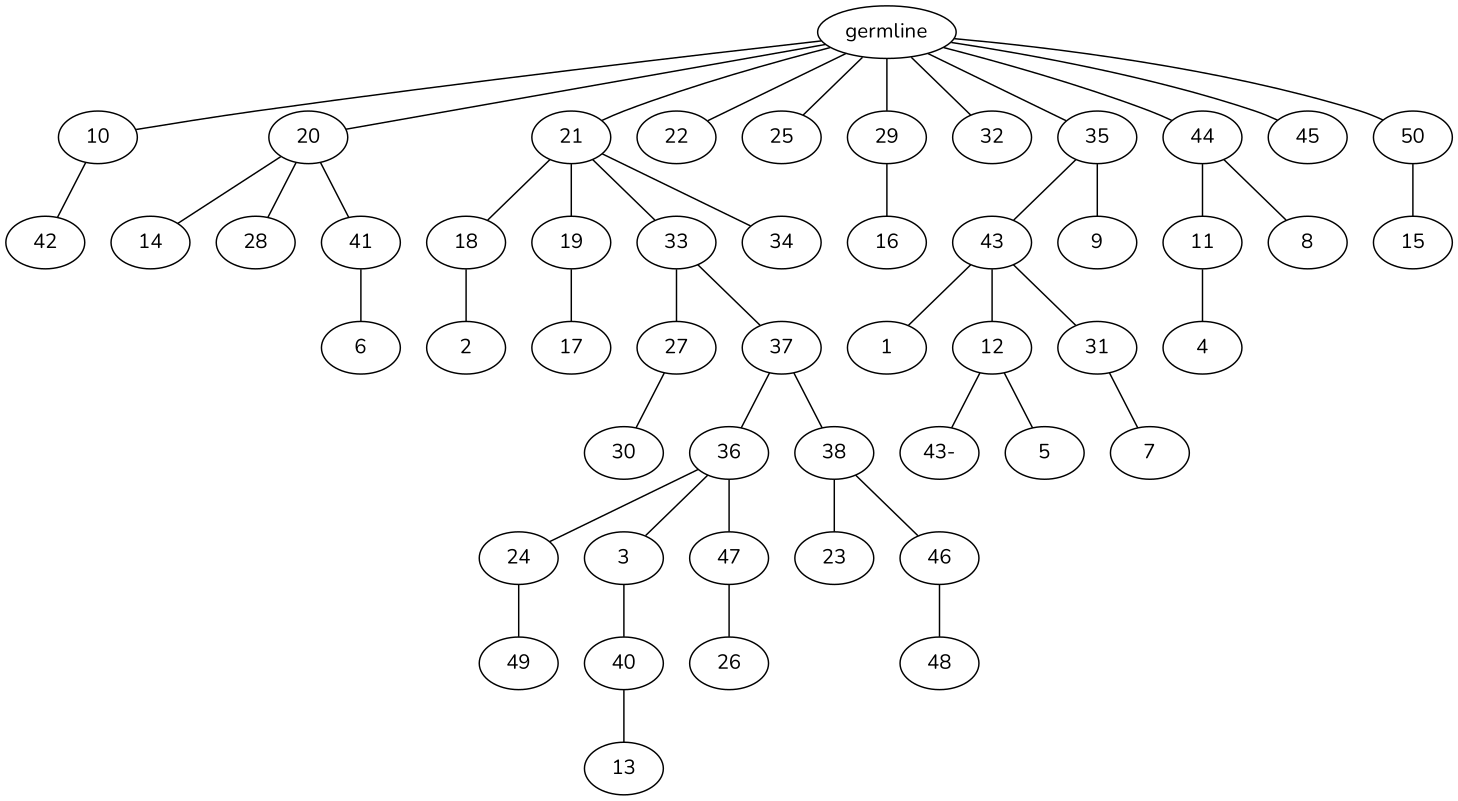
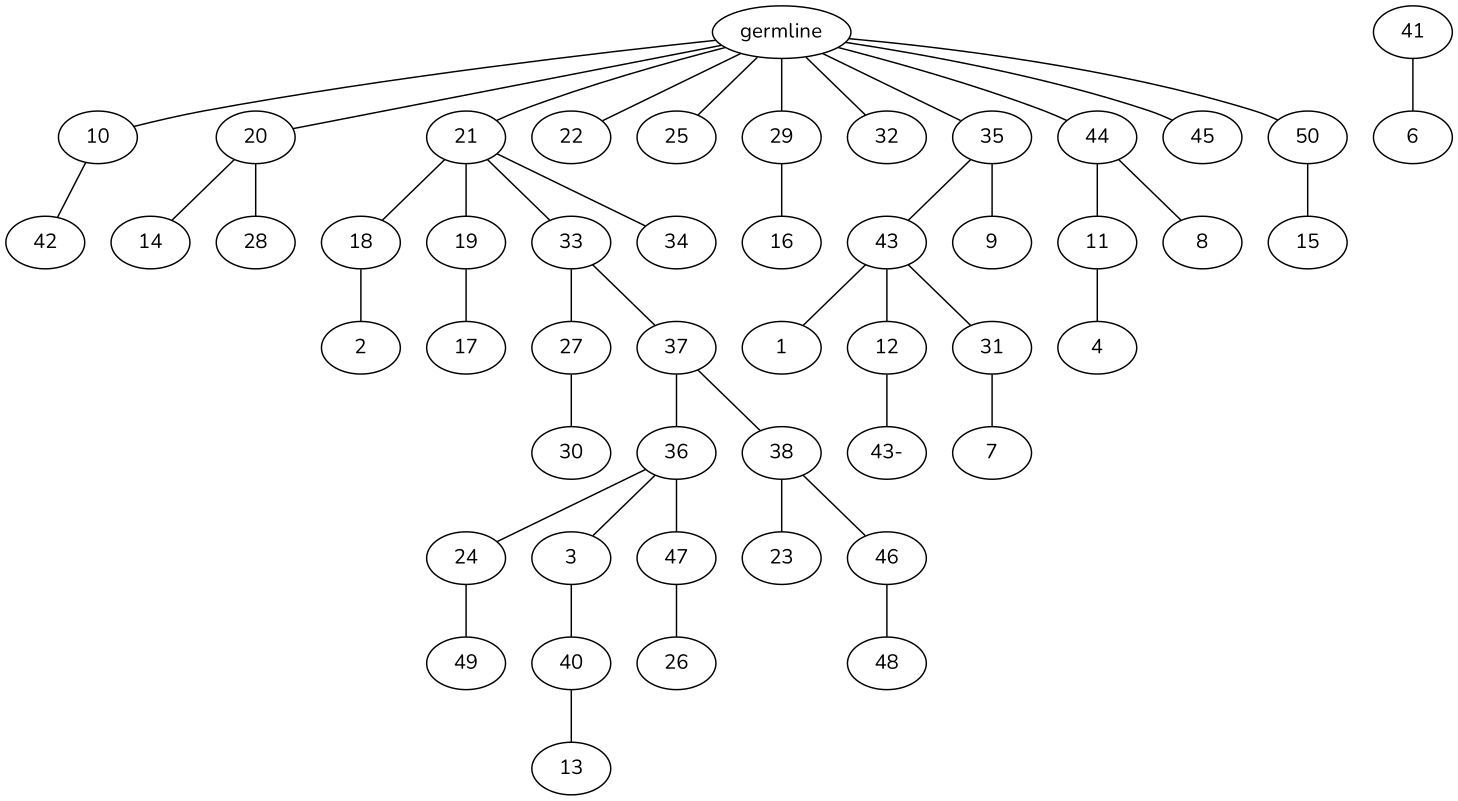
  graph {
    fontname=Nunito
    node [fontname=Nunito]
    edge [fontname=Nunito]
    n1 [label=germline]
    n2 [label=10]
    n3 [label=20]
    n4 [label=21]
    n5 [label=22]
    n6 [label=25]
    n7 [label=29]
    n8 [label=32]
    n9 [label=35]
    n10 [label=44]
    n11 [label=45]
    n12 [label=50]
    n13 [label=42]
    n14 [label=14]
    n15 [label=28]
    n16 [label=41]
    n17 [label=18]
    n18 [label=19]
    n19 [label=33]
    n20 [label=34]
    n21 [label=16]
    n22 [label=43]
    n23 [label=9]
    n24 [label=11]
    n25 [label=8]
    n26 [label=15]
    n27 [label=6]
    n28 [label=2]
    n29 [label=17]
    n30 [label=27]
    n31 [label=37]
    n32 [label=30]
    n33 [label=36]
    n34 [label=38]
    n35 [label=24]
    n36 [label=3]
    n37 [label=47]
    n38 [label=23]
    n39 [label=46]
    n40 [label=49]
    n41 [label=40]
    n42 [label=26]
    n43 [label=13]
    n44 [label=48]
    n45 [label=1]
    n46 [label=12]
    n47 [label=31]
    n48 [label="43-"]
-   n49 [label=5]
    n50 [label=7]
    n51 [label=4]
    n1 -- n2
    n1 -- n3
    n1 -- n4
    n1 -- n5
    n1 -- n6
    n1 -- n7
    n1 -- n8
    n1 -- n9
    n1 -- n10
    n1 -- n11
    n1 -- n12
    n2 -- n13
    n3 -- n14
    n3 -- n15
-   n3 -- n16
    n4 -- n17
    n4 -- n18
    n4 -- n19
    n4 -- n20
    n7 -- n21
    n9 -- n22
    n9 -- n23
    n10 -- n24
    n10 -- n25
    n12 -- n26
    n16 -- n27
    n17 -- n28
    n18 -- n29
    n19 -- n30
    n19 -- n31
    n22 -- n45
    n22 -- n46
    n22 -- n47
    n24 -- n51
    n30 -- n32
    n31 -- n33
    n31 -- n34
    n33 -- n35
    n33 -- n36
    n33 -- n37
    n34 -- n38
    n34 -- n39
    n35 -- n40
    n36 -- n41
    n37 -- n42
    n39 -- n44
    n41 -- n43
    n46 -- n48
-   n46 -- n49
    n47 -- n50
  }
